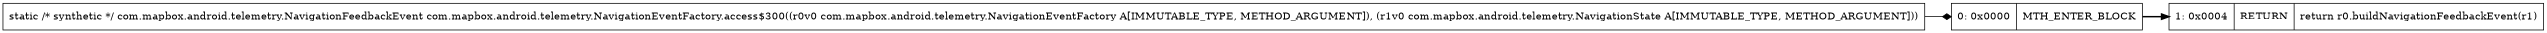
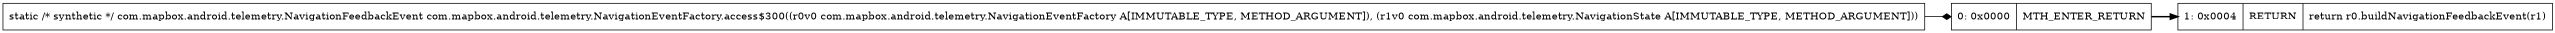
  digraph {
    rankdir=LR
    node [shape=record]
-   n1 [label="{0\:\ 0x0000|MTH_ENTER_BLOCK\l}"]
+   n1 [label="{0\:\ 0x0000|MTH_ENTER_RETURN\l}"]
    n2 [label="{1\:\ 0x0004|RETURN\l|return r0.buildNavigationFeedbackEvent(r1)\l}"]
    n3 [label="{static \/* synthetic *\/ com.mapbox.android.telemetry.NavigationFeedbackEvent com.mapbox.android.telemetry.NavigationEventFactory.access$300((r0v0 com.mapbox.android.telemetry.NavigationEventFactory A[IMMUTABLE_TYPE, METHOD_ARGUMENT]), (r1v0 com.mapbox.android.telemetry.NavigationState A[IMMUTABLE_TYPE, METHOD_ARGUMENT])) }"]
    n1 -> n2 [style=bold arrowhead=normal]
    n3 -> n1 [style=solid arrowhead=diamond]
  }
